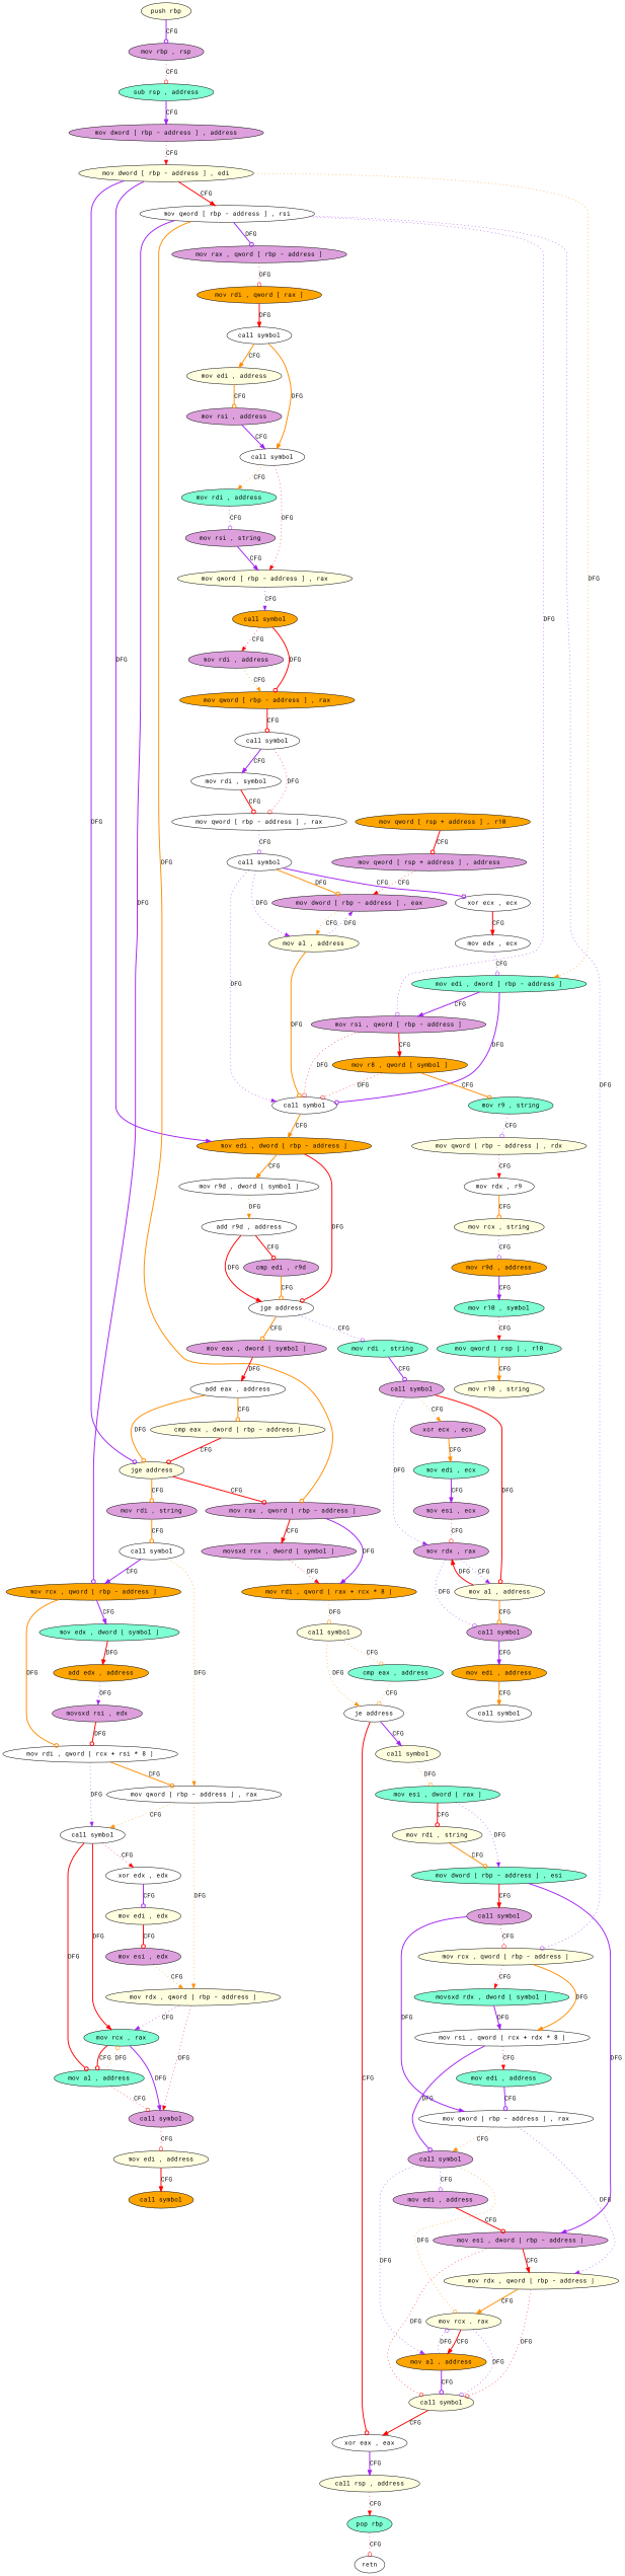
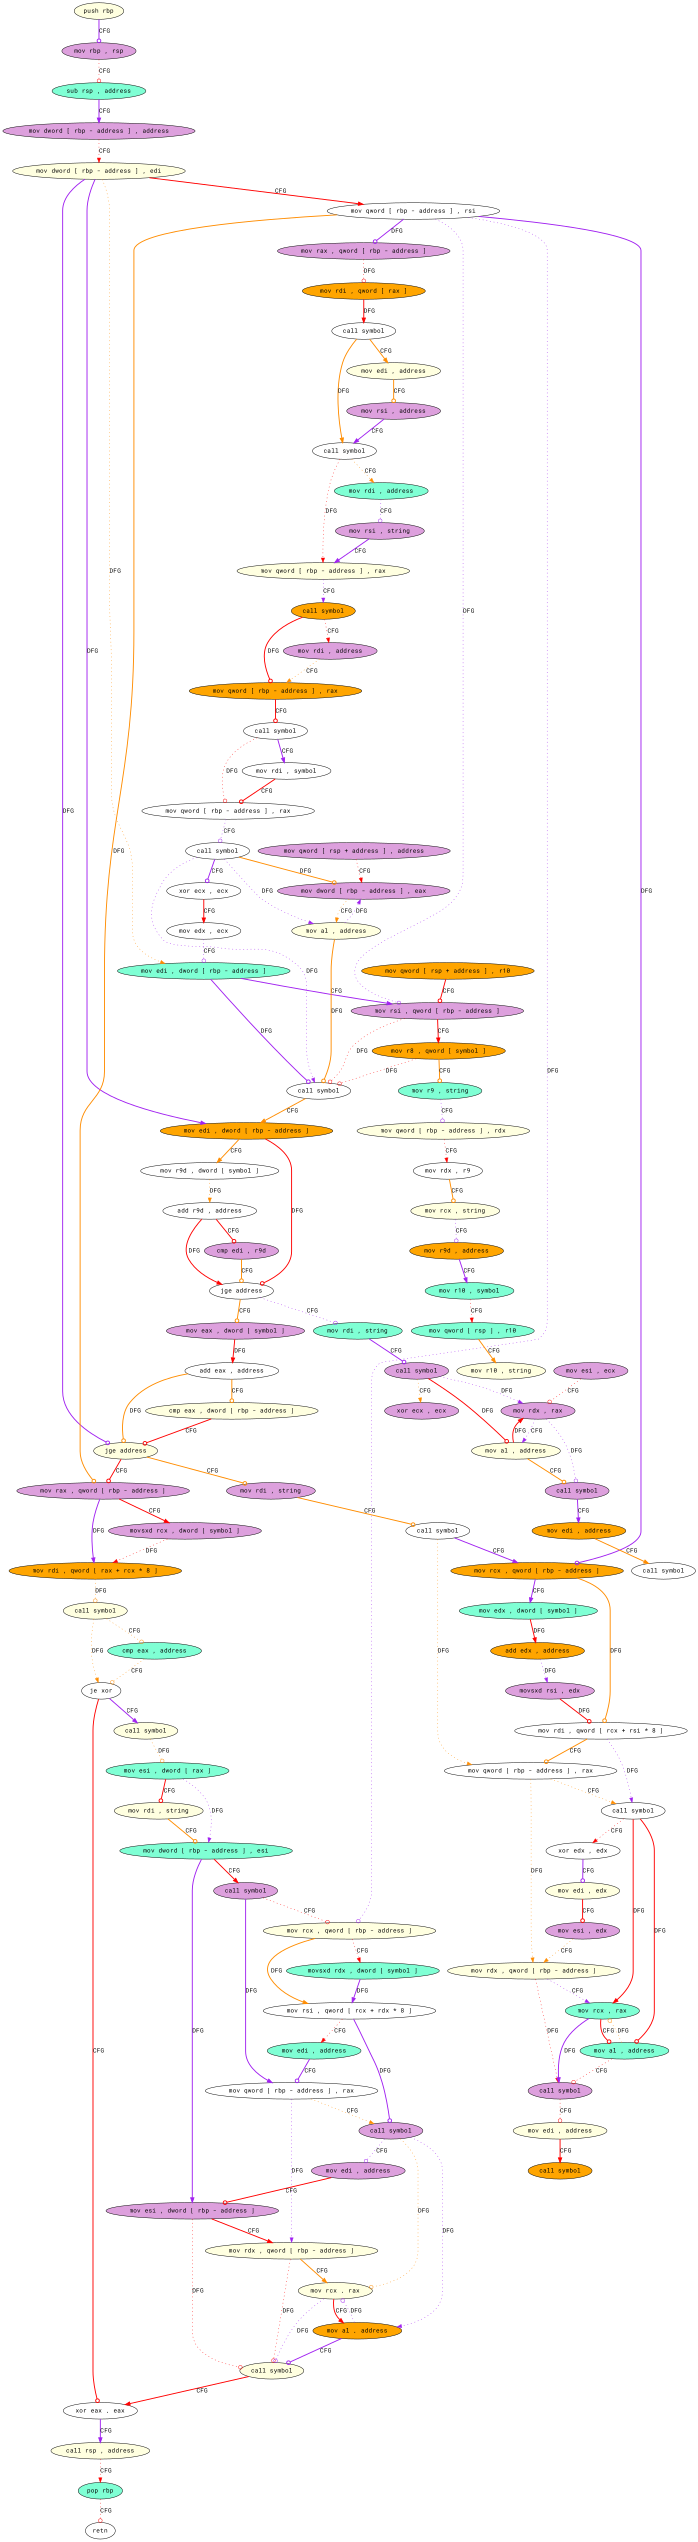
  digraph {
    fontname="Roboto Mono"
    node [fillcolor=plum fontname="Roboto Mono" style=filled]
    edge [arrowhead=normal color=red fontname="Roboto Mono" style=bold]
    n1 [fillcolor=lightyellow label="push rbp"]
    n2 [label="mov rbp , rsp"]
    n3 [fillcolor=aquamarine label="sub rsp , address"]
    n4 [label="mov dword [ rbp - address ] , address"]
    n5 [fillcolor=lightyellow label="mov dword [ rbp - address ] , edi"]
    n6 [fillcolor=white label="mov qword [ rbp - address ] , rsi"]
    n7 [fillcolor=aquamarine label="mov edi , dword [ rbp - address ]"]
    n8 [fillcolor=orange label="mov edi , dword [ rbp - address ]"]
    n9 [fillcolor=lightyellow label="jge address"]
    n10 [label="mov rax , qword [ rbp - address ]"]
    n11 [label="mov rsi , qword [ rbp - address ]"]
    n12 [label="mov rax , qword [ rbp - address ]"]
    n13 [fillcolor=orange label="mov rcx , qword [ rbp - address ]"]
    n14 [fillcolor=lightyellow label="mov rcx , qword [ rbp - address ]"]
    n15 [fillcolor=white label="call symbol"]
    n16 [fillcolor=white label="mov r9d , dword [ symbol ]"]
    n17 [fillcolor=white label="jge address"]
    n18 [label="mov rdi , string"]
    n19 [fillcolor=orange label="mov rdi , qword [ rax ]"]
    n20 [fillcolor=orange label="mov r8 , qword [ symbol ]"]
    n21 [label="movsxd rcx , dword [ symbol ]"]
    n22 [fillcolor=orange label="mov rdi , qword [ rax + rcx * 8 ]"]
    n23 [fillcolor=aquamarine label="mov edx , dword [ symbol ]"]
    n24 [fillcolor=white label="mov rdi , qword [ rcx + rsi * 8 ]"]
    n25 [fillcolor=aquamarine label="movsxd rdx , dword [ symbol ]"]
    n26 [fillcolor=white label="mov rsi , qword [ rcx + rdx * 8 ]"]
    n27 [fillcolor=white label="call symbol"]
    n28 [fillcolor=lightyellow label="mov edi , address"]
    n29 [fillcolor=white label="call symbol"]
    n30 [label="mov rsi , address"]
    n31 [fillcolor=aquamarine label="mov rdi , address"]
    n32 [fillcolor=lightyellow label="mov qword [ rbp - address ] , rax"]
    n33 [label="mov rsi , string"]
    n34 [fillcolor=orange label="call symbol"]
    n35 [label="mov rdi , address"]
    n36 [fillcolor=orange label="mov qword [ rbp - address ] , rax"]
    n37 [fillcolor=white label="call symbol"]
    n38 [fillcolor=white label="mov rdi , symbol"]
    n39 [fillcolor=white label="mov qword [ rbp - address ] , rax"]
    n40 [fillcolor=white label="call symbol"]
    n41 [fillcolor=white label="xor ecx , ecx"]
    n42 [label="mov dword [ rbp - address ] , eax"]
    n43 [fillcolor=lightyellow label="mov al , address"]
    n44 [fillcolor=white label="mov edx , ecx"]
    n45 [fillcolor=aquamarine label="mov r9 , string"]
    n46 [fillcolor=lightyellow label="mov qword [ rbp - address ] , rdx"]
    n47 [fillcolor=white label="mov rdx , r9"]
    n48 [fillcolor=lightyellow label="mov rcx , string"]
    n49 [fillcolor=orange label="mov r9d , address"]
    n50 [fillcolor=aquamarine label="mov r10 , symbol"]
    n51 [fillcolor=aquamarine label="mov qword [ rsp ] , r10"]
    n52 [fillcolor=lightyellow label="mov r10 , string"]
    n53 [fillcolor=orange label="mov qword [ rsp + address ] , r10"]
    n54 [label="mov qword [ rsp + address ] , address"]
    n55 [fillcolor=white label="add r9d , address"]
    n56 [label="mov eax , dword [ symbol ]"]
    n57 [fillcolor=aquamarine label="mov rdi , string"]
    n58 [label="cmp edi , r9d"]
    n59 [fillcolor=white label="add eax , address"]
    n60 [label="call symbol"]
    n61 [fillcolor=lightyellow label="cmp eax , dword [ rbp - address ]"]
    n62 [label="xor ecx , ecx"]
    n63 [label="mov rdx , rax"]
    n64 [fillcolor=lightyellow label="mov al , address"]
    n65 [fillcolor=white label="call symbol"]
    n66 [fillcolor=lightyellow label="call symbol"]
    n67 [fillcolor=white label="mov qword [ rbp - address ] , rax"]
-   n68 [fillcolor=aquamarine label="mov edi , ecx"]
    n69 [label="call symbol"]
    n70 [label="mov esi , ecx"]
    n71 [fillcolor=orange label="mov edi , address"]
    n72 [fillcolor=white label="call symbol"]
    n73 [fillcolor=aquamarine label="cmp eax , address"]
-   n74 [fillcolor=white label="je address"]
+   n74 [fillcolor=white label="je xor"]
    n75 [fillcolor=white label="xor eax , eax"]
    n76 [fillcolor=lightyellow label="call symbol"]
    n77 [fillcolor=lightyellow label="call rsp , address"]
    n78 [fillcolor=aquamarine label="mov esi , dword [ rax ]"]
    n79 [fillcolor=aquamarine label="pop rbp"]
    n80 [fillcolor=lightyellow label="mov rdi , string"]
    n81 [fillcolor=aquamarine label="mov dword [ rbp - address ] , esi"]
    n82 [fillcolor=white label="call symbol"]
    n83 [fillcolor=lightyellow label="mov rdx , qword [ rbp - address ]"]
    n84 [fillcolor=orange label="add edx , address"]
    n85 [label="movsxd rsi , edx"]
    n86 [fillcolor=white label="xor edx , edx"]
    n87 [fillcolor=aquamarine label="mov rcx , rax"]
    n88 [fillcolor=aquamarine label="mov al , address"]
    n89 [label="call symbol"]
    n90 [fillcolor=lightyellow label="mov edi , edx"]
    n91 [label="mov esi , edx"]
    n92 [fillcolor=lightyellow label="mov edi , address"]
    n93 [fillcolor=orange label="call symbol"]
    n94 [fillcolor=white label=retn]
    n95 [label="call symbol"]
    n96 [label="mov esi , dword [ rbp - address ]"]
    n97 [fillcolor=white label="mov qword [ rbp - address ] , rax"]
    n98 [fillcolor=lightyellow label="mov rdx , qword [ rbp - address ]"]
    n99 [fillcolor=lightyellow label="call symbol"]
    n100 [label="call symbol"]
    n101 [fillcolor=aquamarine label="mov edi , address"]
    n102 [label="mov edi , address"]
    n103 [fillcolor=lightyellow label="mov rcx , rax"]
    n104 [fillcolor=orange label="mov al , address"]
    n1 -> n2 [arrowhead=odot color=purple label=CFG]
    n2 -> n3 [arrowhead=odot label=CFG style=dotted]
    n3 -> n4 [color=purple label=CFG]
    n4 -> n5 [label=CFG style=dotted]
    n5 -> n6 [label=CFG]
    n5 -> n7 [color=darkorange label=DFG style=dotted]
    n5 -> n8 [color=purple label=DFG]
    n5 -> n9 [arrowhead=odot color=purple label=DFG]
    n6 -> n10 [arrowhead=odot color=purple label=DFG]
    n6 -> n11 [arrowhead=odot color=purple label=DFG style=dotted]
    n6 -> n12 [arrowhead=odot color=darkorange label=DFG]
    n6 -> n13 [arrowhead=odot color=purple label=DFG]
    n6 -> n14 [arrowhead=odot color=purple label=DFG style=dotted]
    n7 -> n11 [color=purple label=CFG]
    n7 -> n15 [arrowhead=odot color=purple label=DFG]
    n8 -> n16 [color=darkorange label=CFG]
    n8 -> n17 [arrowhead=odot label=DFG]
    n9 -> n12 [arrowhead=odot label=CFG]
    n9 -> n18 [arrowhead=odot color=darkorange label=CFG]
    n10 -> n19 [arrowhead=odot label=DFG style=dotted]
    n11 -> n15 [arrowhead=odot label=DFG style=dotted]
    n11 -> n20 [label=CFG]
    n12 -> n21 [label=CFG]
    n12 -> n22 [color=purple label=DFG]
    n13 -> n23 [color=purple label=CFG]
    n13 -> n24 [arrowhead=odot color=darkorange label=DFG]
    n14 -> n25 [label=CFG style=dotted]
    n14 -> n26 [color=darkorange label=DFG]
    n15 -> n8 [color=darkorange label=CFG]
    n16 -> n55 [color=darkorange label=DFG style=dotted]
    n17 -> n56 [arrowhead=odot color=darkorange label=CFG]
    n17 -> n57 [arrowhead=odot color=purple label=CFG style=dotted]
    n18 -> n65 [arrowhead=odot color=darkorange label=CFG]
    n19 -> n27 [label=DFG]
    n20 -> n15 [arrowhead=odot label=DFG style=dotted]
    n20 -> n45 [arrowhead=odot color=darkorange label=CFG]
    n21 -> n22 [label=DFG style=dotted]
    n22 -> n66 [arrowhead=odot color=darkorange label=DFG style=dotted]
    n23 -> n84 [label=DFG]
    n24 -> n67 [arrowhead=odot color=darkorange label=CFG]
    n24 -> n82 [color=purple label=DFG style=dotted]
    n25 -> n26 [color=purple label=DFG]
    n26 -> n100 [arrowhead=odot color=purple label=DFG]
    n26 -> n101 [label=CFG style=dotted]
    n27 -> n28 [color=darkorange label=CFG]
    n27 -> n29 [color=darkorange label=DFG]
    n28 -> n30 [arrowhead=odot color=darkorange label=CFG]
    n29 -> n31 [color=darkorange label=CFG style=dotted]
    n29 -> n32 [label=DFG style=dotted]
    n30 -> n29 [color=purple label=CFG]
    n31 -> n33 [arrowhead=odot color=purple label=CFG style=dotted]
    n32 -> n34 [color=purple label=CFG style=dotted]
    n33 -> n32 [color=purple label=CFG]
    n34 -> n35 [label=CFG style=dotted]
    n34 -> n36 [arrowhead=odot label=DFG]
    n35 -> n36 [color=darkorange label=CFG style=dotted]
    n36 -> n37 [arrowhead=odot label=CFG]
    n37 -> n38 [color=purple label=CFG]
    n37 -> n39 [arrowhead=odot label=DFG style=dotted]
    n38 -> n39 [arrowhead=odot label=CFG]
    n39 -> n40 [arrowhead=odot color=purple label=CFG style=dotted]
    n40 -> n15 [color=purple label=DFG style=dotted]
    n40 -> n41 [arrowhead=odot color=purple label=CFG]
    n40 -> n42 [arrowhead=odot color=darkorange label=DFG]
    n40 -> n43 [color=purple label=DFG style=dotted]
    n41 -> n44 [label=CFG]
    n42 -> n43 [color=darkorange label=CFG style=dotted]
    n43 -> n15 [arrowhead=odot color=darkorange label=DFG]
    n43 -> n42 [color=purple label=DFG style=dotted]
    n44 -> n7 [arrowhead=odot color=purple label=CFG style=dotted]
    n45 -> n46 [arrowhead=odot color=purple label=CFG style=dotted]
    n46 -> n47 [label=CFG style=dotted]
    n47 -> n48 [arrowhead=odot color=darkorange label=CFG]
    n48 -> n49 [arrowhead=odot color=purple label=CFG style=dotted]
    n49 -> n50 [color=purple label=CFG]
    n50 -> n51 [label=CFG style=dotted]
    n51 -> n52 [color=darkorange label=CFG]
-   n53 -> n54 [arrowhead=odot label=CFG]
+   n53 -> n11 [arrowhead=odot label=CFG]
    n54 -> n42 [label=CFG style=dotted]
    n55 -> n17 [label=DFG]
    n55 -> n58 [arrowhead=odot label=CFG]
    n56 -> n59 [label=DFG]
    n57 -> n60 [arrowhead=odot color=purple label=CFG]
    n58 -> n17 [arrowhead=odot color=darkorange label=CFG]
    n59 -> n9 [arrowhead=odot color=darkorange label=DFG]
    n59 -> n61 [arrowhead=odot color=darkorange label=CFG]
    n60 -> n62 [color=darkorange label=CFG style=dotted]
    n60 -> n63 [color=purple label=DFG style=dotted]
    n60 -> n64 [arrowhead=odot label=DFG]
    n61 -> n9 [arrowhead=odot label=CFG]
-   n62 -> n68 [color=darkorange label=CFG]
    n63 -> n64 [color=purple label=CFG style=dotted]
    n63 -> n69 [arrowhead=odot color=purple label=DFG style=dotted]
    n64 -> n63 [label=DFG]
    n64 -> n69 [arrowhead=odot color=darkorange label=CFG]
    n65 -> n13 [color=purple label=CFG]
    n65 -> n67 [color=darkorange label=DFG style=dotted]
    n66 -> n73 [arrowhead=odot color=darkorange label=CFG style=dotted]
    n66 -> n74 [color=darkorange label=DFG style=dotted]
    n67 -> n82 [color=darkorange label=CFG style=dotted]
    n67 -> n83 [color=darkorange label=DFG style=dotted]
-   n68 -> n70 [color=purple label=CFG]
    n69 -> n71 [color=purple label=CFG]
    n70 -> n63 [arrowhead=odot label=CFG style=dotted]
    n71 -> n72 [color=darkorange label=CFG]
    n73 -> n74 [arrowhead=odot color=darkorange label=CFG style=dotted]
    n74 -> n75 [arrowhead=odot label=CFG]
    n74 -> n76 [color=purple label=CFG]
    n75 -> n77 [color=purple label=CFG]
    n76 -> n78 [arrowhead=odot color=darkorange label=DFG style=dotted]
    n77 -> n79 [label=CFG style=dotted]
    n78 -> n80 [arrowhead=odot label=CFG]
    n78 -> n81 [color=purple label=DFG style=dotted]
    n79 -> n94 [arrowhead=odot label=CFG style=dotted]
    n80 -> n81 [arrowhead=odot color=darkorange label=CFG]
    n81 -> n95 [label=CFG]
    n81 -> n96 [color=purple label=DFG]
    n82 -> n86 [label=CFG style=dotted]
    n82 -> n87 [label=DFG]
    n82 -> n88 [arrowhead=odot label=DFG]
    n83 -> n87 [color=purple label=CFG style=dotted]
    n83 -> n89 [label=DFG style=dotted]
    n84 -> n85 [color=purple label=DFG style=dotted]
    n85 -> n24 [arrowhead=odot label=DFG]
    n86 -> n90 [arrowhead=odot color=purple label=CFG]
    n87 -> n88 [arrowhead=odot label=CFG]
    n87 -> n89 [color=purple label=DFG]
    n88 -> n87 [arrowhead=odot color=darkorange label=DFG style=dotted]
    n88 -> n89 [arrowhead=odot label=CFG style=dotted]
    n89 -> n92 [arrowhead=odot label=CFG style=dotted]
    n90 -> n91 [arrowhead=odot label=CFG]
    n91 -> n83 [color=darkorange label=CFG style=dotted]
    n92 -> n93 [label=CFG]
    n95 -> n14 [arrowhead=odot label=CFG style=dotted]
    n95 -> n97 [color=purple label=DFG]
    n96 -> n98 [label=CFG]
    n96 -> n99 [arrowhead=odot label=DFG style=dotted]
    n97 -> n98 [color=purple label=DFG style=dotted]
    n97 -> n100 [color=darkorange label=CFG style=dotted]
    n98 -> n99 [arrowhead=odot label=DFG style=dotted]
    n98 -> n103 [color=darkorange label=CFG]
    n99 -> n75 [label=CFG]
    n100 -> n102 [arrowhead=odot color=purple label=CFG style=dotted]
    n100 -> n103 [arrowhead=odot color=darkorange label=DFG style=dotted]
    n100 -> n104 [color=purple label=DFG style=dotted]
    n101 -> n97 [arrowhead=odot color=purple label=CFG]
    n102 -> n96 [arrowhead=odot label=CFG]
    n103 -> n99 [arrowhead=odot color=purple label=DFG style=dotted]
    n103 -> n104 [label=CFG]
    n104 -> n99 [arrowhead=odot color=purple label=CFG]
    n104 -> n103 [arrowhead=odot color=purple label=DFG style=dotted]
  }
